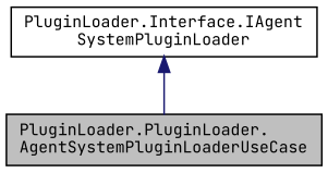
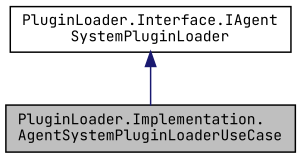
  digraph {
    fontname="JetBrains Mono"
    node [color=black fontname="JetBrains Mono" fontsize=10 shape=record style=filled]
-   n1 [fillcolor=grey75 fontcolor=black height=0.2 label="PluginLoader.PluginLoader.\lAgentSystemPluginLoaderUseCase" width=0.4]
+   n1 [fillcolor=grey75 fontcolor=black height=0.2 label="PluginLoader.Implementation.\lAgentSystemPluginLoaderUseCase" width=0.4]
    n2 [fillcolor=white height=0.2 label="PluginLoader.Interface.IAgent\lSystemPluginLoader" width=0.4]
    n2 -> n1 [color=midnightblue dir=back fontname="JetBrains Mono" fontsize=10 labelfontname=Helvetica labelfontsize=10 style=solid]
  }
